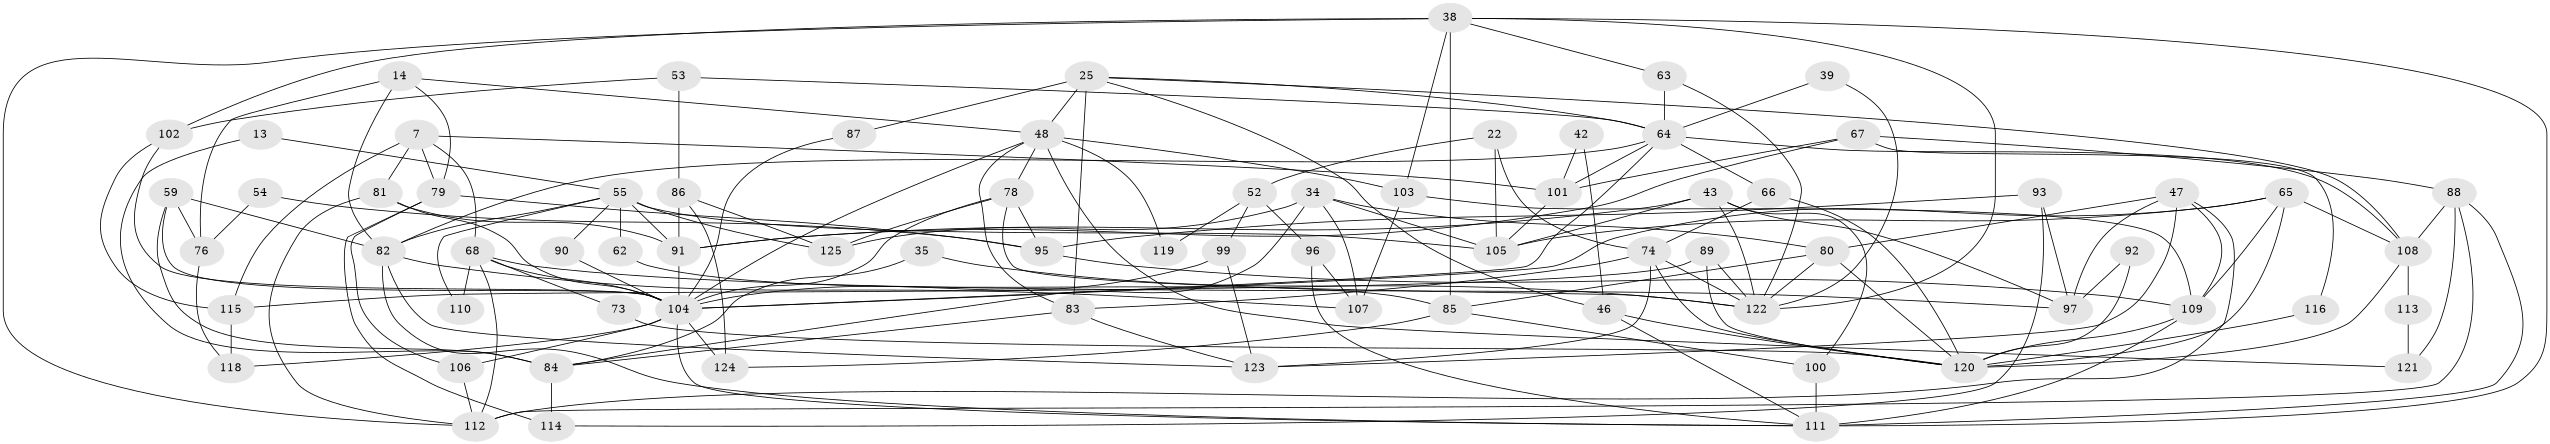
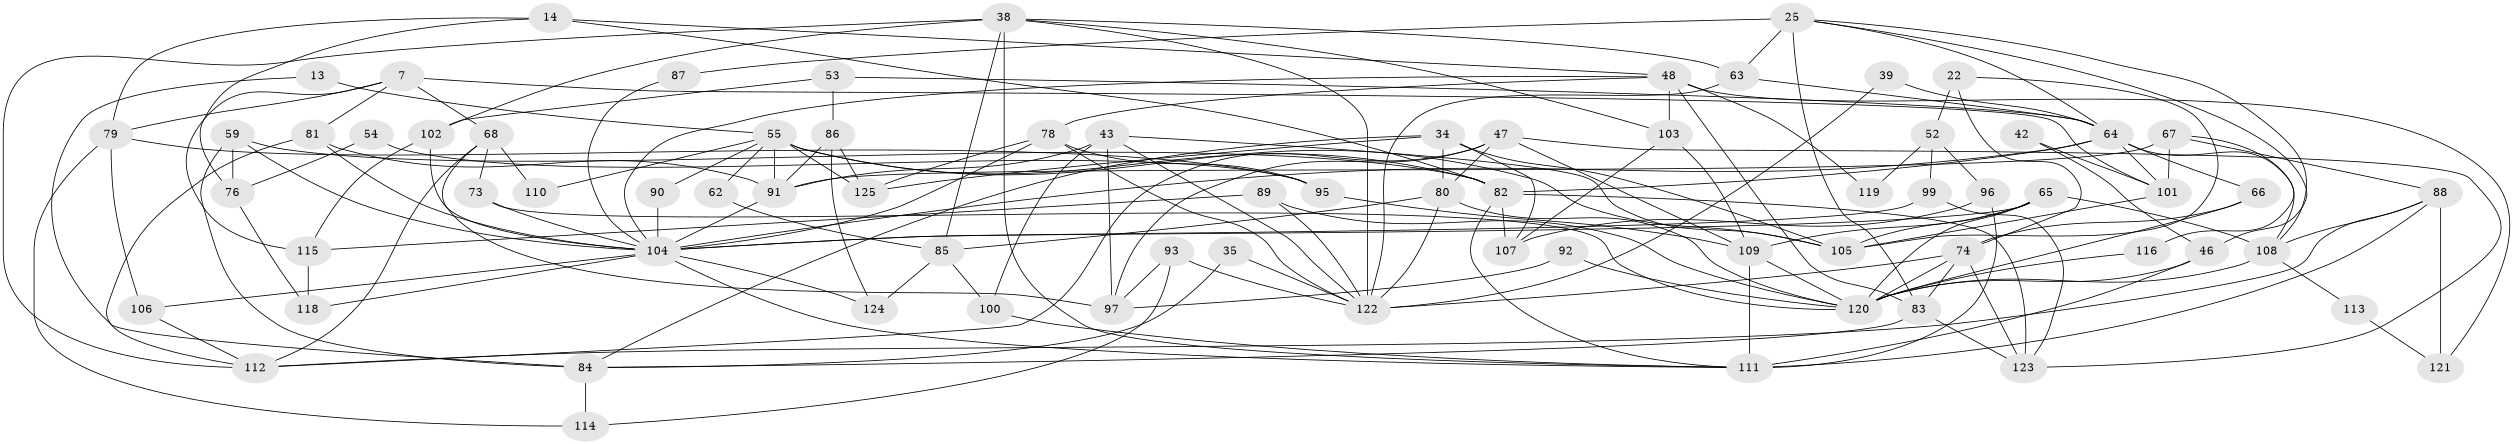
  graph {
    node [color=gray90 style=filled]
    68 [super="+49"]
    112 [super="+57"]
    97 [super="+27"]
    110
    73 [super="+9+15"]
    7
    79
    81
    101
    115 [super="+28"]
    95
    106
    114
    91 [super="+44+45"]
    104 [super="+20+72"]
    105 [super="+98"]
    118
    55 [super="+32"]
    82 [super="+60"]
    125 [super="+58"]
    62
    90
    13
    84 [super="+56"]
    48 [super="+33"]
    83 [super="+3"]
    103 [super="+76"]
    78 [super="+2+4+75"]
    119
    121
    14
    n32 [label=76]
    107
    111 [super="+94"]
    123
    52 [super="+26"]
    96
    99
    22
    74 [super="+69+36"]
    120 [super="+71+61"]
    122 [super="+21+30"]
    25 [super="+19"]
    46
    63 [super="+41"]
    64 [super="+11+31+50"]
    87
    108 [super="+51"]
    66
    113
    34 [super="+5"]
    80 [super="+24"]
    85
    35
    38 [super="+29"]
    102 [super="+40"]
    100
    124
    109 [super="+12"]
    39
    42
    43 [super="+37"]
    47
    53
    86
    54
    59
    65 [super="+23"]
    67
    88
    116
    89
    92
    93
    68 -- 112
    68 -- 97
    68 -- 110
    68 -- 73
-   68 -- 104 [weight=3]
+   73 -- 104 [weight=3]
    73 -- 120 [weight=2]
    7 -- 68 [weight=2]
    7 -- 79
    7 -- 81
    7 -- 101
    7 -- 115
    79 -- 95
    79 -- 106
    79 -- 114
    81 -- 112
    81 -- 91
    81 -- 104
    101 -- 105
    115 -- 118
    95 -- 109
    106 -- 112
    91 -- 104
    104 -- 106
    104 -- 118
    104 -- 111
    104 -- 124 [weight=3]
    55 -- 110
    55 -- 91 [weight=2]
    55 -- 105 [weight=2]
    55 -- 82 [weight=2]
    55 -- 125 [weight=2]
    55 -- 62
    55 -- 90
    82 -- 107
    82 -- 111
    82 -- 123
    62 -- 85
    90 -- 104
    13 -- 55
    13 -- 84
    84 -- 114
    48 -- 104
    48 -- 83
    48 -- 103 [weight=2]
    48 -- 78
    48 -- 119
    48 -- 121
    83 -- 84
    83 -- 123
    103 -- 107
    103 -- 109
    78 -- 95
    78 -- 104 [weight=2]
    78 -- 125 [weight=2]
    78 -- 122
    14 -- 79
    14 -- 82
    14 -- 48
    14 -- n32
    n32 -- 118
    52 -- 119
    52 -- 96
    52 -- 99
    96 -- 107
    96 -- 111
    99 -- 104
    99 -- 123
    22 -- 105
    22 -- 52 [weight=2]
    22 -- 74
    74 -- 83
    74 -- 123 [weight=2]
    74 -- 120
    74 -- 122 [weight=2]
    25 -- 83 [weight=2]
    25 -- 46
-   25 -- 48
+   25 -- 63
    25 -- 64
    25 -- 87
    25 -- 108
    46 -- 111
    46 -- 120
    63 -- 122
    63 -- 64
    64 -- 101
    64 -- 104
    64 -- 82 [weight=2]
    64 -- 108 [weight=2]
    64 -- 66
    87 -- 104
    108 -- 120 [weight=2]
    108 -- 113
    66 -- 74
    66 -- 120
    113 -- 121
    34 -- 105
    34 -- 125
    34 -- 84
    34 -- 107
    34 -- 80
    80 -- 120
    80 -- 122
    80 -- 85
    85 -- 100
    85 -- 124
    35 -- 84
    35 -- 122
    38 -- 112
    38 -- 103
    38 -- 111
    38 -- 122 [weight=2]
    38 -- 63
    38 -- 85
    38 -- 102 [weight=2]
    102 -- 115
    102 -- 104
    100 -- 111
    109 -- 111 [weight=2]
    109 -- 120
    39 -- 122
    39 -- 64
    42 -- 101
    42 -- 46
    43 -- 97
    43 -- 91 [weight=2]
    43 -- 105
    43 -- 122
    43 -- 100
    47 -- 112
    47 -- 97
    47 -- 123
    47 -- 80
    47 -- 109
    53 -- 64
    53 -- 102
    53 -- 86
    86 -- 91
    86 -- 125
    86 -- 124
    54 -- 95
    54 -- n32
    59 -- 104
    59 -- 82
    59 -- 84 [weight=2]
    59 -- n32
    65 -- 104
    65 -- 105 [weight=2]
    65 -- 120 [weight=2]
    65 -- 108
    65 -- 109
    67 -- 101
    67 -- 91
    67 -- 88
    67 -- 116
    88 -- 112
    88 -- 121
    88 -- 111
    88 -- 108
    116 -- 120
    89 -- 115
    89 -- 120
    89 -- 122
    92 -- 97
    92 -- 120 [weight=2]
    93 -- 97
    93 -- 114
-   93 -- 95
+   93 -- 122
  }
